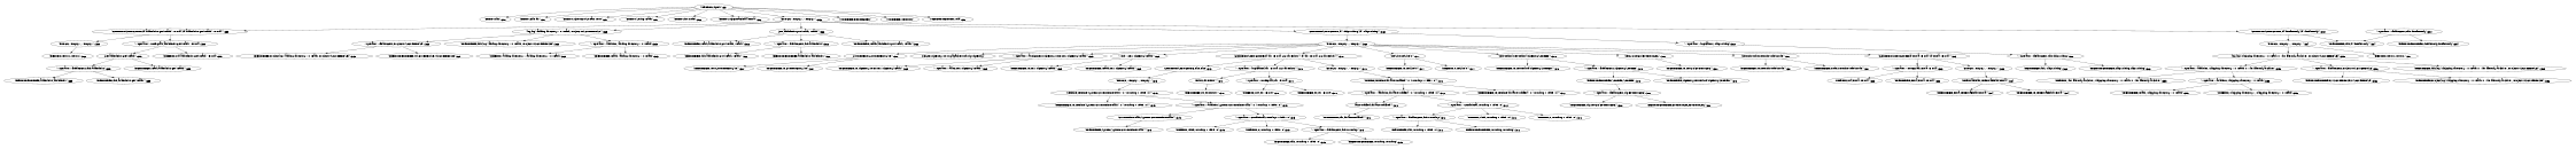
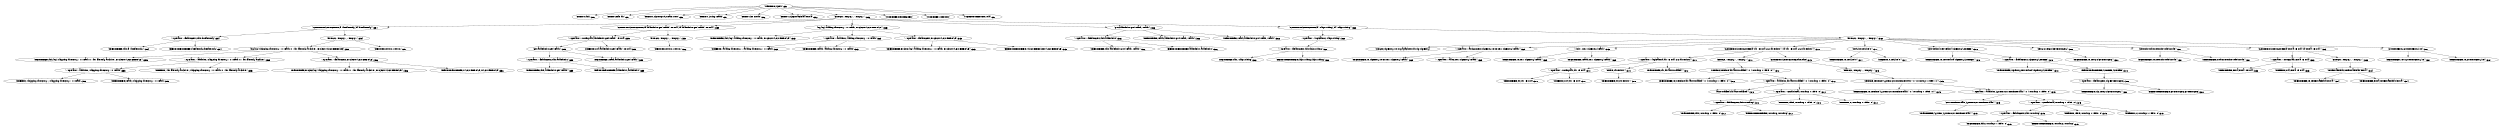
  digraph {
    n1 [label=<(METHOD,zipDir)<SUB>1351</SUB>>]
    n2 [label=<(PARAM,this)<SUB>1351</SUB>>]
    n3 [label=<(PARAM,File dir)<SUB>1351</SUB>>]
    n4 [label=<(PARAM,ZipOutputStream zOut)<SUB>1351</SUB>>]
    n5 [label=<(PARAM,String vPath)<SUB>1351</SUB>>]
    n6 [label=<(PARAM,int mode)<SUB>1352</SUB>>]
    n7 [label=<(PARAM,ZipExtraField[] extra)<SUB>1352</SUB>>]
    n8 [label=<(BLOCK,&lt;empty&gt;,&lt;empty&gt;)<SUB>1353</SUB>>]
    n9 [label=<(MODIFIER,PROTECTED)>]
    n10 [label=<(MODIFIER,VIRTUAL)>]
    n11 [label=<(METHOD_RETURN,void)<SUB>1351</SUB>>]
    n12 [label=<(CONTROL_STRUCTURE,if (doFilesonly),if (doFilesonly))<SUB>1354</SUB>>]
    n13 [label=<(CONTROL_STRUCTURE,if (addedDirs.get(vPath) != null),if (addedDirs.get(vPath) != null))<SUB>1359</SUB>>]
    n14 [label=<(log,log(&quot;adding directory &quot; + vPath, Project.MSG_VERBOSE))<SUB>1365</SUB>>]
    n15 [label=<(put,addedDirs.put(vPath, vPath))<SUB>1366</SUB>>]
    n16 [label=<(CONTROL_STRUCTURE,if (!skipWriting),if (!skipWriting))<SUB>1368</SUB>>]
    n17 [label=<(&lt;operator&gt;.fieldAccess,this.doFilesonly)<SUB>1354</SUB>>]
    n18 [label=<(BLOCK,&lt;empty&gt;,&lt;empty&gt;)<SUB>1354</SUB>>]
    n19 [label=<(&lt;operator&gt;.notEquals,addedDirs.get(vPath) != null)<SUB>1359</SUB>>]
    n20 [label=<(BLOCK,&lt;empty&gt;,&lt;empty&gt;)<SUB>1359</SUB>>]
    n21 [label=<(IDENTIFIER,this,log(&quot;adding directory &quot; + vPath, Project.MSG_VERBOSE))<SUB>1365</SUB>>]
    n22 [label=<(&lt;operator&gt;.addition,&quot;adding directory &quot; + vPath)<SUB>1365</SUB>>]
    n23 [label=<(&lt;operator&gt;.fieldAccess,Project.MSG_VERBOSE)<SUB>1365</SUB>>]
    n24 [label=<(&lt;operator&gt;.fieldAccess,this.addedDirs)<SUB>1366</SUB>>]
    n25 [label=<(IDENTIFIER,vPath,addedDirs.put(vPath, vPath))<SUB>1366</SUB>>]
    n26 [label=<(IDENTIFIER,vPath,addedDirs.put(vPath, vPath))<SUB>1366</SUB>>]
    n27 [label=<(&lt;operator&gt;.logicalNot,!skipWriting)<SUB>1368</SUB>>]
    n28 [label=<(BLOCK,&lt;empty&gt;,&lt;empty&gt;)<SUB>1368</SUB>>]
    n29 [label=<(IDENTIFIER,this,if (doFilesonly))<SUB>1354</SUB>>]
    n30 [label=<(FIELD_IDENTIFIER,doFilesonly,doFilesonly)<SUB>1354</SUB>>]
    n31 [label=<(log,log(&quot;skipping directory &quot; + vPath + &quot; for file-only archive&quot;, Project.MSG_VERBOSE))<SUB>1355</SUB>>]
    n32 [label=<(RETURN,return;,return;)<SUB>1357</SUB>>]
    n33 [label=<(IDENTIFIER,this,log(&quot;skipping directory &quot; + vPath + &quot; for file-only archive&quot;, Project.MSG_VERBOSE))<SUB>1355</SUB>>]
    n34 [label=<(&lt;operator&gt;.addition,&quot;skipping directory &quot; + vPath + &quot; for file-only archive&quot;)<SUB>1355</SUB>>]
    n35 [label=<(&lt;operator&gt;.fieldAccess,Project.MSG_VERBOSE)<SUB>1356</SUB>>]
    n36 [label=<(&lt;operator&gt;.addition,&quot;skipping directory &quot; + vPath)<SUB>1355</SUB>>]
    n37 [label=<(LITERAL,&quot; for file-only archive&quot;,&quot;skipping directory &quot; + vPath + &quot; for file-only archive&quot;)<SUB>1355</SUB>>]
    n38 [label=<(IDENTIFIER,Project,log(&quot;skipping directory &quot; + vPath + &quot; for file-only archive&quot;, Project.MSG_VERBOSE))<SUB>1356</SUB>>]
    n39 [label=<(FIELD_IDENTIFIER,MSG_VERBOSE,MSG_VERBOSE)<SUB>1356</SUB>>]
    n40 [label=<(LITERAL,&quot;skipping directory &quot;,&quot;skipping directory &quot; + vPath)<SUB>1355</SUB>>]
    n41 [label=<(IDENTIFIER,vPath,&quot;skipping directory &quot; + vPath)<SUB>1355</SUB>>]
    n42 [label=<(get,addedDirs.get(vPath))<SUB>1359</SUB>>]
    n43 [label=<(LITERAL,null,addedDirs.get(vPath) != null)<SUB>1359</SUB>>]
    n44 [label=<(RETURN,return;,return;)<SUB>1362</SUB>>]
    n45 [label=<(&lt;operator&gt;.fieldAccess,this.addedDirs)<SUB>1359</SUB>>]
    n46 [label=<(IDENTIFIER,vPath,addedDirs.get(vPath))<SUB>1359</SUB>>]
    n47 [label=<(IDENTIFIER,this,addedDirs.get(vPath))<SUB>1359</SUB>>]
    n48 [label=<(FIELD_IDENTIFIER,addedDirs,addedDirs)<SUB>1359</SUB>>]
    n49 [label=<(LITERAL,&quot;adding directory &quot;,&quot;adding directory &quot; + vPath)<SUB>1365</SUB>>]
    n50 [label=<(IDENTIFIER,vPath,&quot;adding directory &quot; + vPath)<SUB>1365</SUB>>]
    n51 [label=<(IDENTIFIER,Project,log(&quot;adding directory &quot; + vPath, Project.MSG_VERBOSE))<SUB>1365</SUB>>]
    n52 [label=<(FIELD_IDENTIFIER,MSG_VERBOSE,MSG_VERBOSE)<SUB>1365</SUB>>]
    n53 [label=<(IDENTIFIER,this,addedDirs.put(vPath, vPath))<SUB>1366</SUB>>]
    n54 [label=<(FIELD_IDENTIFIER,addedDirs,addedDirs)<SUB>1366</SUB>>]
    n55 [label=<(&lt;operator&gt;.fieldAccess,this.skipWriting)<SUB>1368</SUB>>]
    n56 [label=<(LOCAL,ZipEntry ze: org.apache.tools.zip.ZipEntry)>]
    n57 [label=<(&lt;operator&gt;.assignment,ZipEntry ze = new ZipEntry(vPath))<SUB>1369</SUB>>]
    n58 [label=<(&lt;init&gt;,new ZipEntry(vPath))<SUB>1369</SUB>>]
    n59 [label=<(CONTROL_STRUCTURE,if (dir != null &amp;&amp; dir.exists()),if (dir != null &amp;&amp; dir.exists()))<SUB>1370</SUB>>]
    n60 [label=<(setSize,setSize(0))<SUB>1377</SUB>>]
    n61 [label=<(setMethod,setMethod(ZipEntry.STORED))<SUB>1378</SUB>>]
    n62 [label=<(setCrc,setCrc(EMPTY_CRC))<SUB>1380</SUB>>]
    n63 [label=<(setUnixMode,setUnixMode(mode))<SUB>1381</SUB>>]
    n64 [label=<(CONTROL_STRUCTURE,if (extra != null),if (extra != null))<SUB>1383</SUB>>]
    n65 [label=<(putNextEntry,putNextEntry(ze))<SUB>1387</SUB>>]
    n66 [label=<(IDENTIFIER,this,!skipWriting)<SUB>1368</SUB>>]
    n67 [label=<(FIELD_IDENTIFIER,skipWriting,skipWriting)<SUB>1368</SUB>>]
    n68 [label=<(IDENTIFIER,ze,ZipEntry ze = new ZipEntry(vPath))<SUB>1369</SUB>>]
    n69 [label=<(&lt;operator&gt;.alloc,new ZipEntry(vPath))<SUB>1369</SUB>>]
    n70 [label=<(IDENTIFIER,ze,new ZipEntry(vPath))<SUB>1369</SUB>>]
    n71 [label=<(IDENTIFIER,vPath,new ZipEntry(vPath))<SUB>1369</SUB>>]
    n72 [label=<(&lt;operator&gt;.logicalAnd,dir != null &amp;&amp; dir.exists())<SUB>1370</SUB>>]
    n73 [label=<(BLOCK,&lt;empty&gt;,&lt;empty&gt;)<SUB>1370</SUB>>]
    n74 [label=<(CONTROL_STRUCTURE,else,else)<SUB>1373</SUB>>]
    n75 [label=<(IDENTIFIER,ze,setSize(0))<SUB>1377</SUB>>]
    n76 [label=<(LITERAL,0,setSize(0))<SUB>1377</SUB>>]
    n77 [label=<(IDENTIFIER,ze,setMethod(ZipEntry.STORED))<SUB>1378</SUB>>]
    n78 [label=<(&lt;operator&gt;.fieldAccess,ZipEntry.STORED)<SUB>1378</SUB>>]
    n79 [label=<(IDENTIFIER,ze,setCrc(EMPTY_CRC))<SUB>1380</SUB>>]
    n80 [label=<(IDENTIFIER,ze,setUnixMode(mode))<SUB>1381</SUB>>]
    n81 [label=<(IDENTIFIER,mode,setUnixMode(mode))<SUB>1381</SUB>>]
    n82 [label=<(&lt;operator&gt;.notEquals,extra != null)<SUB>1383</SUB>>]
    n83 [label=<(BLOCK,&lt;empty&gt;,&lt;empty&gt;)<SUB>1383</SUB>>]
    n84 [label=<(IDENTIFIER,zOut,putNextEntry(ze))<SUB>1387</SUB>>]
    n85 [label=<(IDENTIFIER,ze,putNextEntry(ze))<SUB>1387</SUB>>]
    n86 [label=<(&lt;operator&gt;.notEquals,dir != null)<SUB>1370</SUB>>]
    n87 [label=<(exists,dir.exists())<SUB>1370</SUB>>]
    n88 [label=<(setTime,setTime(dir.lastModified() + (roundUp ? 1999 : 0)))<SUB>1372</SUB>>]
    n89 [label=<(BLOCK,&lt;empty&gt;,&lt;empty&gt;)<SUB>1373</SUB>>]
    n90 [label=<(IDENTIFIER,dir,dir != null)<SUB>1370</SUB>>]
    n91 [label=<(LITERAL,null,dir != null)<SUB>1370</SUB>>]
    n92 [label=<(IDENTIFIER,dir,dir.exists())<SUB>1370</SUB>>]
    n93 [label=<(IDENTIFIER,ze,setTime(dir.lastModified() + (roundUp ? 1999 : 0)))<SUB>1372</SUB>>]
    n94 [label=<(&lt;operator&gt;.addition,dir.lastModified() + (roundUp ? 1999 : 0))<SUB>1372</SUB>>]
    n95 [label=<(lastModified,dir.lastModified())<SUB>1372</SUB>>]
    n96 [label=<(&lt;operator&gt;.conditional,roundUp ? 1999 : 0)<SUB>1372</SUB>>]
    n97 [label=<(IDENTIFIER,dir,dir.lastModified())<SUB>1372</SUB>>]
    n98 [label=<(&lt;operator&gt;.fieldAccess,this.roundUp)<SUB>1372</SUB>>]
    n99 [label=<(LITERAL,1999,roundUp ? 1999 : 0)<SUB>1372</SUB>>]
    n100 [label=<(LITERAL,0,roundUp ? 1999 : 0)<SUB>1372</SUB>>]
    n101 [label=<(IDENTIFIER,this,roundUp ? 1999 : 0)<SUB>1372</SUB>>]
    n102 [label=<(FIELD_IDENTIFIER,roundUp,roundUp)<SUB>1372</SUB>>]
    n103 [label=<(setTime,setTime(System.currentTimeMillis() + (roundUp ? 1999 : 0)))<SUB>1375</SUB>>]
    n104 [label=<(IDENTIFIER,ze,setTime(System.currentTimeMillis() + (roundUp ? 1999 : 0)))<SUB>1375</SUB>>]
    n105 [label=<(&lt;operator&gt;.addition,System.currentTimeMillis() + (roundUp ? 1999 : 0))<SUB>1375</SUB>>]
    n106 [label=<(currentTimeMillis,System.currentTimeMillis())<SUB>1375</SUB>>]
    n107 [label=<(&lt;operator&gt;.conditional,roundUp ? 1999 : 0)<SUB>1375</SUB>>]
    n108 [label=<(IDENTIFIER,System,System.currentTimeMillis())<SUB>1375</SUB>>]
    n109 [label=<(&lt;operator&gt;.fieldAccess,this.roundUp)<SUB>1375</SUB>>]
    n110 [label=<(LITERAL,1999,roundUp ? 1999 : 0)<SUB>1375</SUB>>]
    n111 [label=<(LITERAL,0,roundUp ? 1999 : 0)<SUB>1375</SUB>>]
    n112 [label=<(IDENTIFIER,this,roundUp ? 1999 : 0)<SUB>1375</SUB>>]
    n113 [label=<(FIELD_IDENTIFIER,roundUp,roundUp)<SUB>1375</SUB>>]
    n114 [label=<(IDENTIFIER,ZipEntry,setMethod(ZipEntry.STORED))<SUB>1378</SUB>>]
    n115 [label=<(FIELD_IDENTIFIER,STORED,STORED)<SUB>1378</SUB>>]
    n116 [label=<(&lt;operator&gt;.fieldAccess,Zip.EMPTY_CRC)<SUB>1380</SUB>>]
    n117 [label=<(IDENTIFIER,Zip,setCrc(EMPTY_CRC))<SUB>1380</SUB>>]
    n118 [label=<(FIELD_IDENTIFIER,EMPTY_CRC,EMPTY_CRC)<SUB>7380</SUB>>]
    n119 [label=<(IDENTIFIER,extra,extra != null)<SUB>1383</SUB>>]
    n120 [label=<(LITERAL,null,extra != null)<SUB>1383</SUB>>]
    n121 [label=<(setExtraFields,setExtraFields(extra))<SUB>1384</SUB>>]
    n122 [label=<(IDENTIFIER,ze,setExtraFields(extra))<SUB>1384</SUB>>]
    n123 [label=<(IDENTIFIER,extra,setExtraFields(extra))<SUB>1384</SUB>>]
    n1 -> n2
    n1 -> n3
    n1 -> n4
    n1 -> n5
    n1 -> n6
    n1 -> n7
    n1 -> n8
    n1 -> n9
    n1 -> n10
    n1 -> n11
    n8 -> n12
    n8 -> n13
    n8 -> n14
    n8 -> n15
    n8 -> n16
-   n12 -> n29
+   n12 -> n17
    n12 -> n18
    n13 -> n19
    n13 -> n20
    n14 -> n21
    n14 -> n22
    n14 -> n23
    n15 -> n24
    n15 -> n25
    n15 -> n26
    n16 -> n27
    n16 -> n28
    n17 -> n29
    n17 -> n30
    n18 -> n31
    n18 -> n32
    n19 -> n42
    n19 -> n43
    n20 -> n44
    n22 -> n49
    n22 -> n50
    n23 -> n51
    n23 -> n52
    n24 -> n53
    n24 -> n54
    n27 -> n55
    n28 -> n56
    n28 -> n57
    n28 -> n58
    n28 -> n59
    n28 -> n60
    n28 -> n61
    n28 -> n62
    n28 -> n63
    n28 -> n64
    n28 -> n65
    n31 -> n33
    n31 -> n34
    n31 -> n35
    n34 -> n36
    n34 -> n37
    n35 -> n38
    n35 -> n39
    n36 -> n40
    n36 -> n41
    n42 -> n45
    n42 -> n46
    n45 -> n47
    n45 -> n48
    n55 -> n66
    n55 -> n67
    n57 -> n68
    n57 -> n69
    n58 -> n70
    n58 -> n71
    n59 -> n72
    n59 -> n73
    n59 -> n74
    n60 -> n75
    n60 -> n76
    n61 -> n77
    n61 -> n78
    n62 -> n79
    n63 -> n80
    n63 -> n81
    n64 -> n82
    n64 -> n83
    n65 -> n84
    n65 -> n85
    n72 -> n86
    n72 -> n87
    n73 -> n88
    n74 -> n89
    n78 -> n114
    n78 -> n115
    n82 -> n119
    n82 -> n120
    n83 -> n121
    n86 -> n90
    n86 -> n91
    n87 -> n92
    n88 -> n93
    n88 -> n94
    n89 -> n103
    n94 -> n95
    n94 -> n96
-   n95 -> n97
+   n72 -> n97
    n96 -> n98
    n96 -> n99
    n96 -> n100
    n98 -> n101
    n98 -> n102
    n103 -> n104
    n103 -> n105
    n105 -> n106
    n105 -> n107
    n106 -> n108
    n107 -> n109
    n107 -> n110
    n107 -> n111
    n109 -> n112
    n109 -> n113
    n115 -> n116
    n116 -> n117
    n116 -> n118
    n121 -> n122
    n121 -> n123
  }
